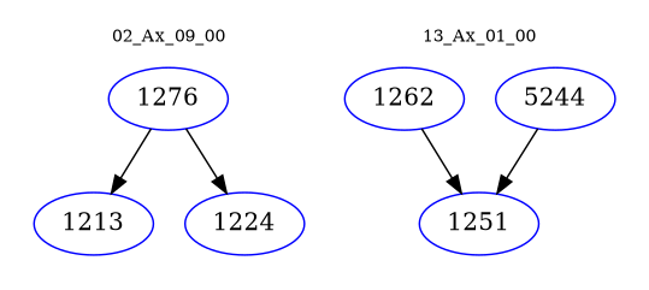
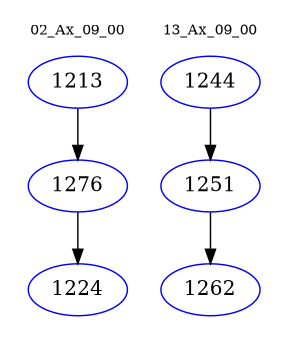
  digraph {
    node [color=blue]
    edge [color=black]
    n1 [label=1276]
    n2 [label=1213]
    n3 [label=1224]
    n4 [label=1251]
-   n5 [label=5244]
+   n5 [label=1244]
    n6 [label=1262]
    subgraph cluster_1 {
      color=white
      fontsize=10
      label="02_Ax_09_00"
      n1
      n2
      n3
    }
    subgraph cluster_2 {
      color=white
      fontsize=10
-     label="13_Ax_01_00"
+     label="13_Ax_09_00"
      n4
      n5
      n6
    }
-   n1 -> n2
+   n2 -> n1
    n1 -> n3
-   n6 -> n4
+   n4 -> n6
    n5 -> n4
  }
